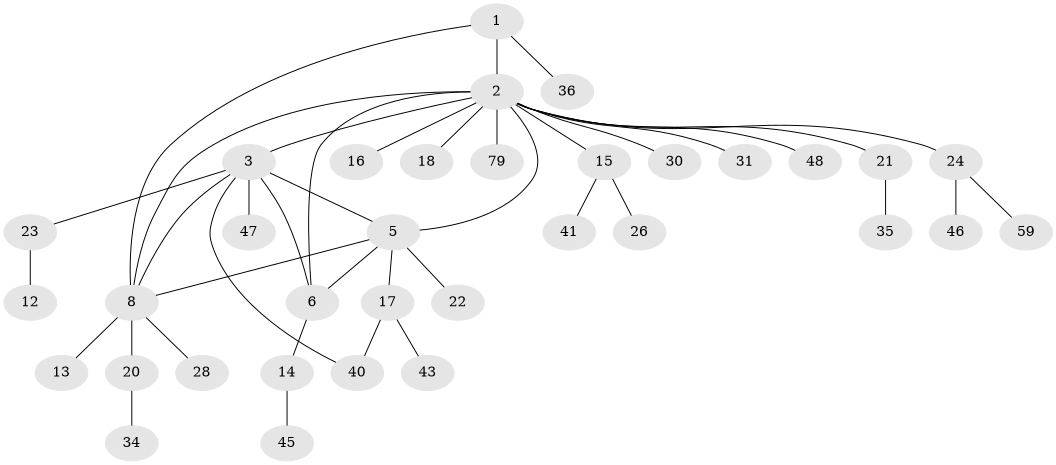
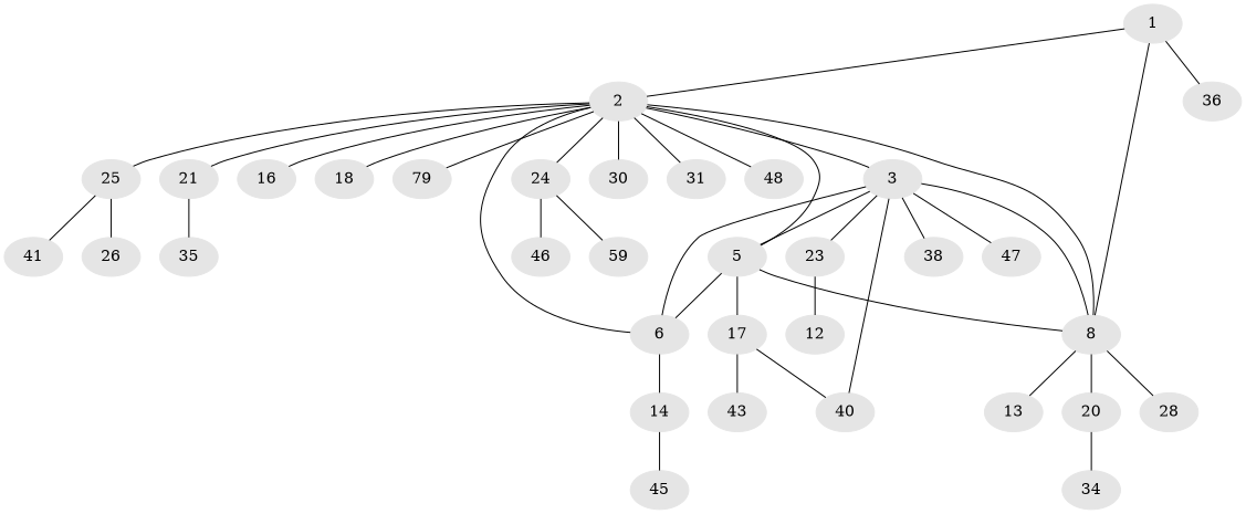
  graph {
    node [color=gray90 style=filled]
    1 [super="+7"]
    2 [super="+10"]
    8 [super="+9"]
    36 [super="+37"]
    3 [super="+4"]
    5 [super="+27"]
    6 [super="+11"]
-   15 [super="+32"]
+   15 [super="+32" label=25]
    16
    18
    n11 [label=79]
    21
    24 [super="+39"]
    30
    31
    48
    13
    20 [super="+25"]
    28 [super="+44"]
    23
+   38
    40
    47
    17 [super="+33"]
-   22
    14 [super="+49"]
    41
    26
    35 [super="+42"]
    n30 [label=59]
    46
    12
    43
    45
    34
    1 -- 2
    1 -- 8
    1 -- 36
    2 -- 8
    2 -- 3 [weight=2]
    2 -- 5
    2 -- 6
    2 -- 15
    2 -- 16
    2 -- 18
    2 -- n11
    2 -- 21
    2 -- 24
    2 -- 30
    2 -- 31
    2 -- 48
    8 -- 13
    8 -- 20
    8 -- 28
    3 -- 8
    3 -- 5
    3 -- 6
    3 -- 23
+   3 -- 38
    3 -- 40
    3 -- 47
    5 -- 8
    5 -- 6
    5 -- 17
-   5 -- 22
    6 -- 14
    15 -- 41
    15 -- 26
    21 -- 35
    24 -- n30
    24 -- 46
    20 -- 34
    23 -- 12
    17 -- 40
    17 -- 43
    14 -- 45
  }
